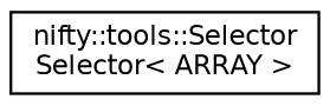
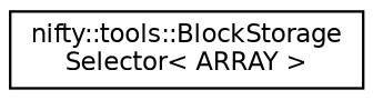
  digraph {
    rankdir=LR
-   n1 [color=black fillcolor=white fontname=Helvetica fontsize=10 height=0.2 label="nifty::tools::Selector\lSelector\< ARRAY \>" shape=record style=filled width=0.4]
+   n1 [color=black fillcolor=white fontname=Helvetica fontsize=10 height=0.2 label="nifty::tools::BlockStorage\lSelector\< ARRAY \>" shape=record style=filled width=0.4]
  }
